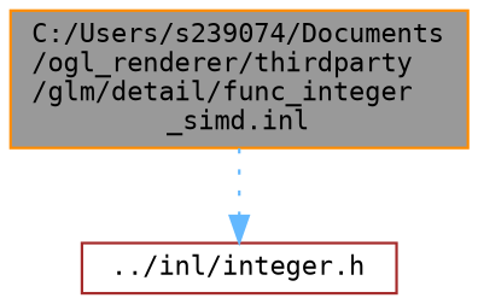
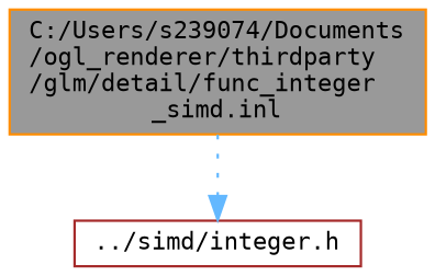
  digraph {
    fontname="DejaVu Sans Mono"
    node [fontname="DejaVu Sans Mono" fontsize=10 shape=box style=filled]
    n1 [color=darkorange fillcolor=grey60 fontcolor=black height=0.2 label="C:/Users/s239074/Documents\l/ogl_renderer/thirdparty\l/glm/detail/func_integer\l_simd.inl" width=0.4]
-   n2 [color=brown fillcolor=white height=0.2 label="../inl/integer.h" width=0.4]
+   n2 [color=brown fillcolor=white height=0.2 label="../simd/integer.h" width=0.4]
    n1 -> n2 [color=steelblue1 fontname="DejaVu Sans Mono" fontsize=10 labelfontname=Helvetica labelfontsize=10 style=dotted]
  }
